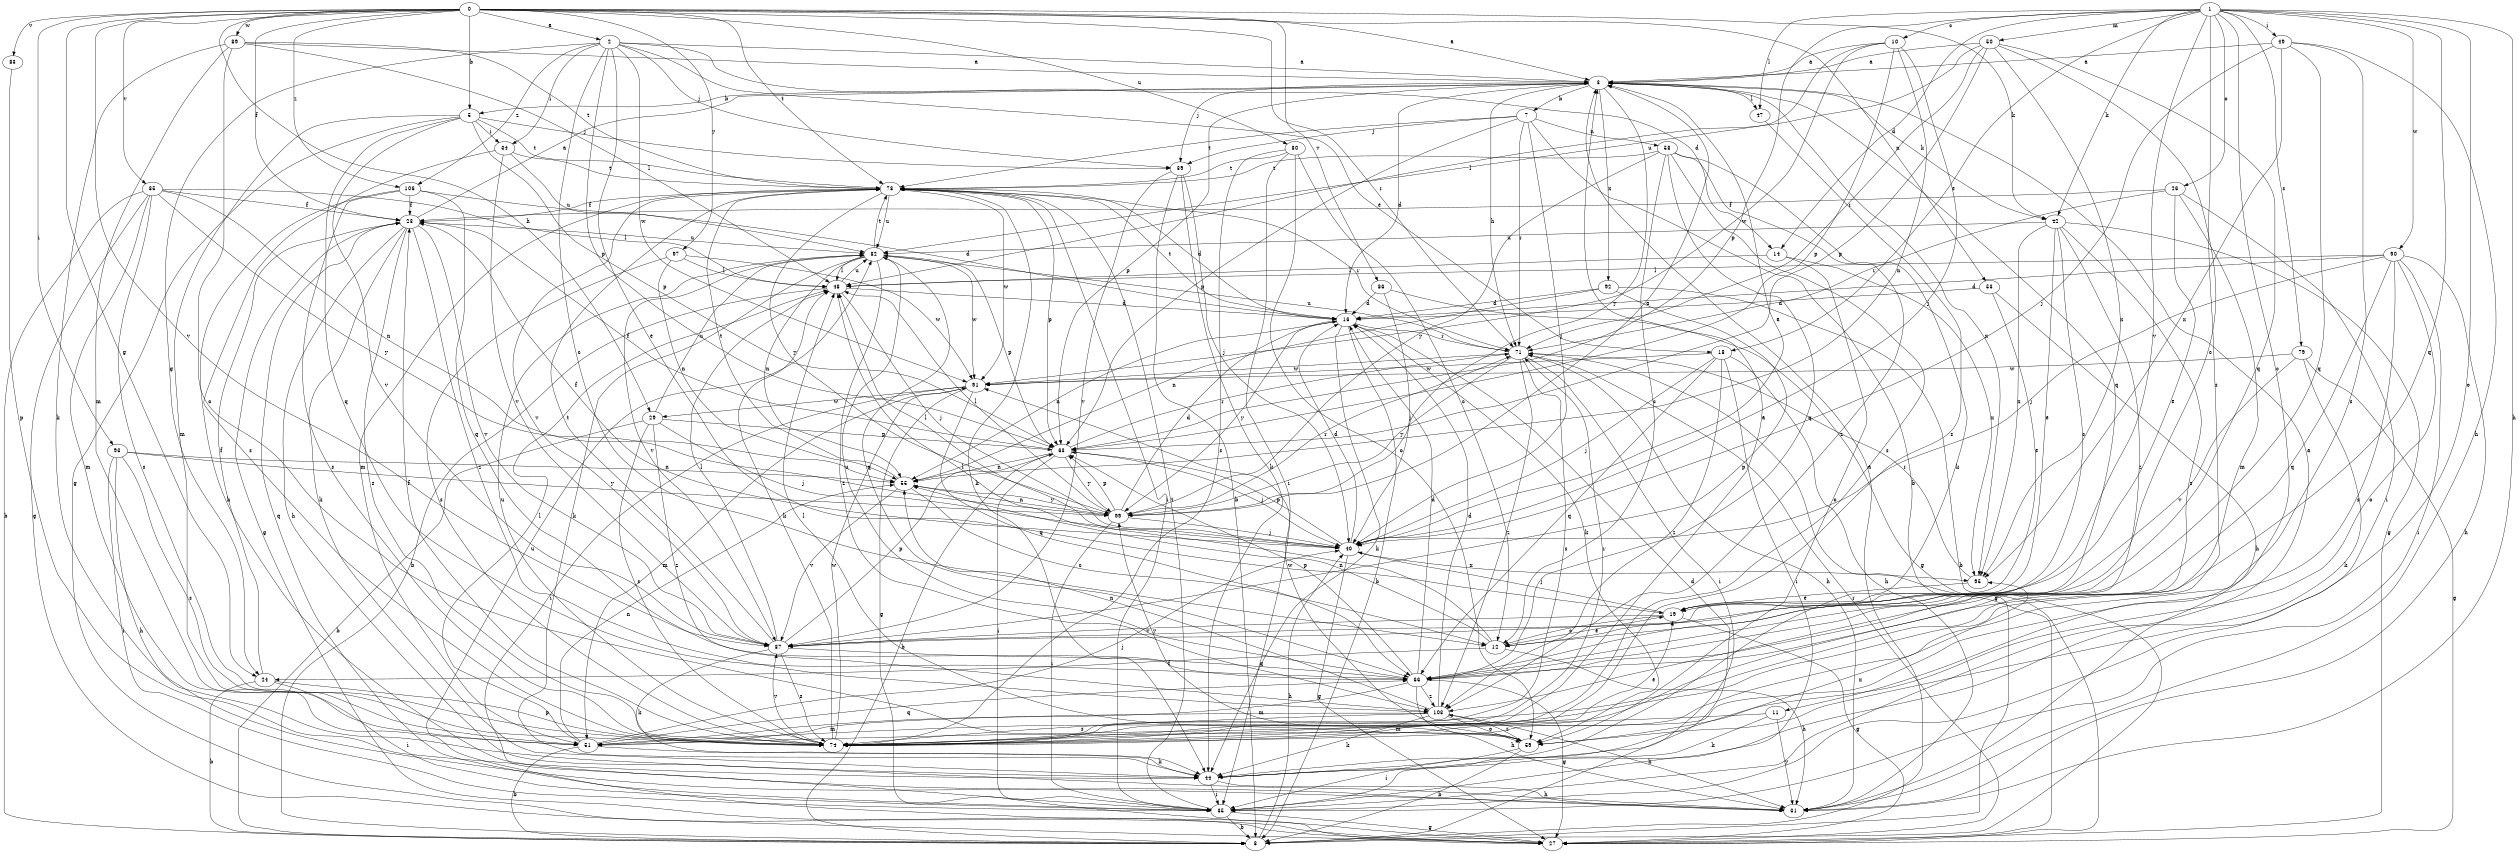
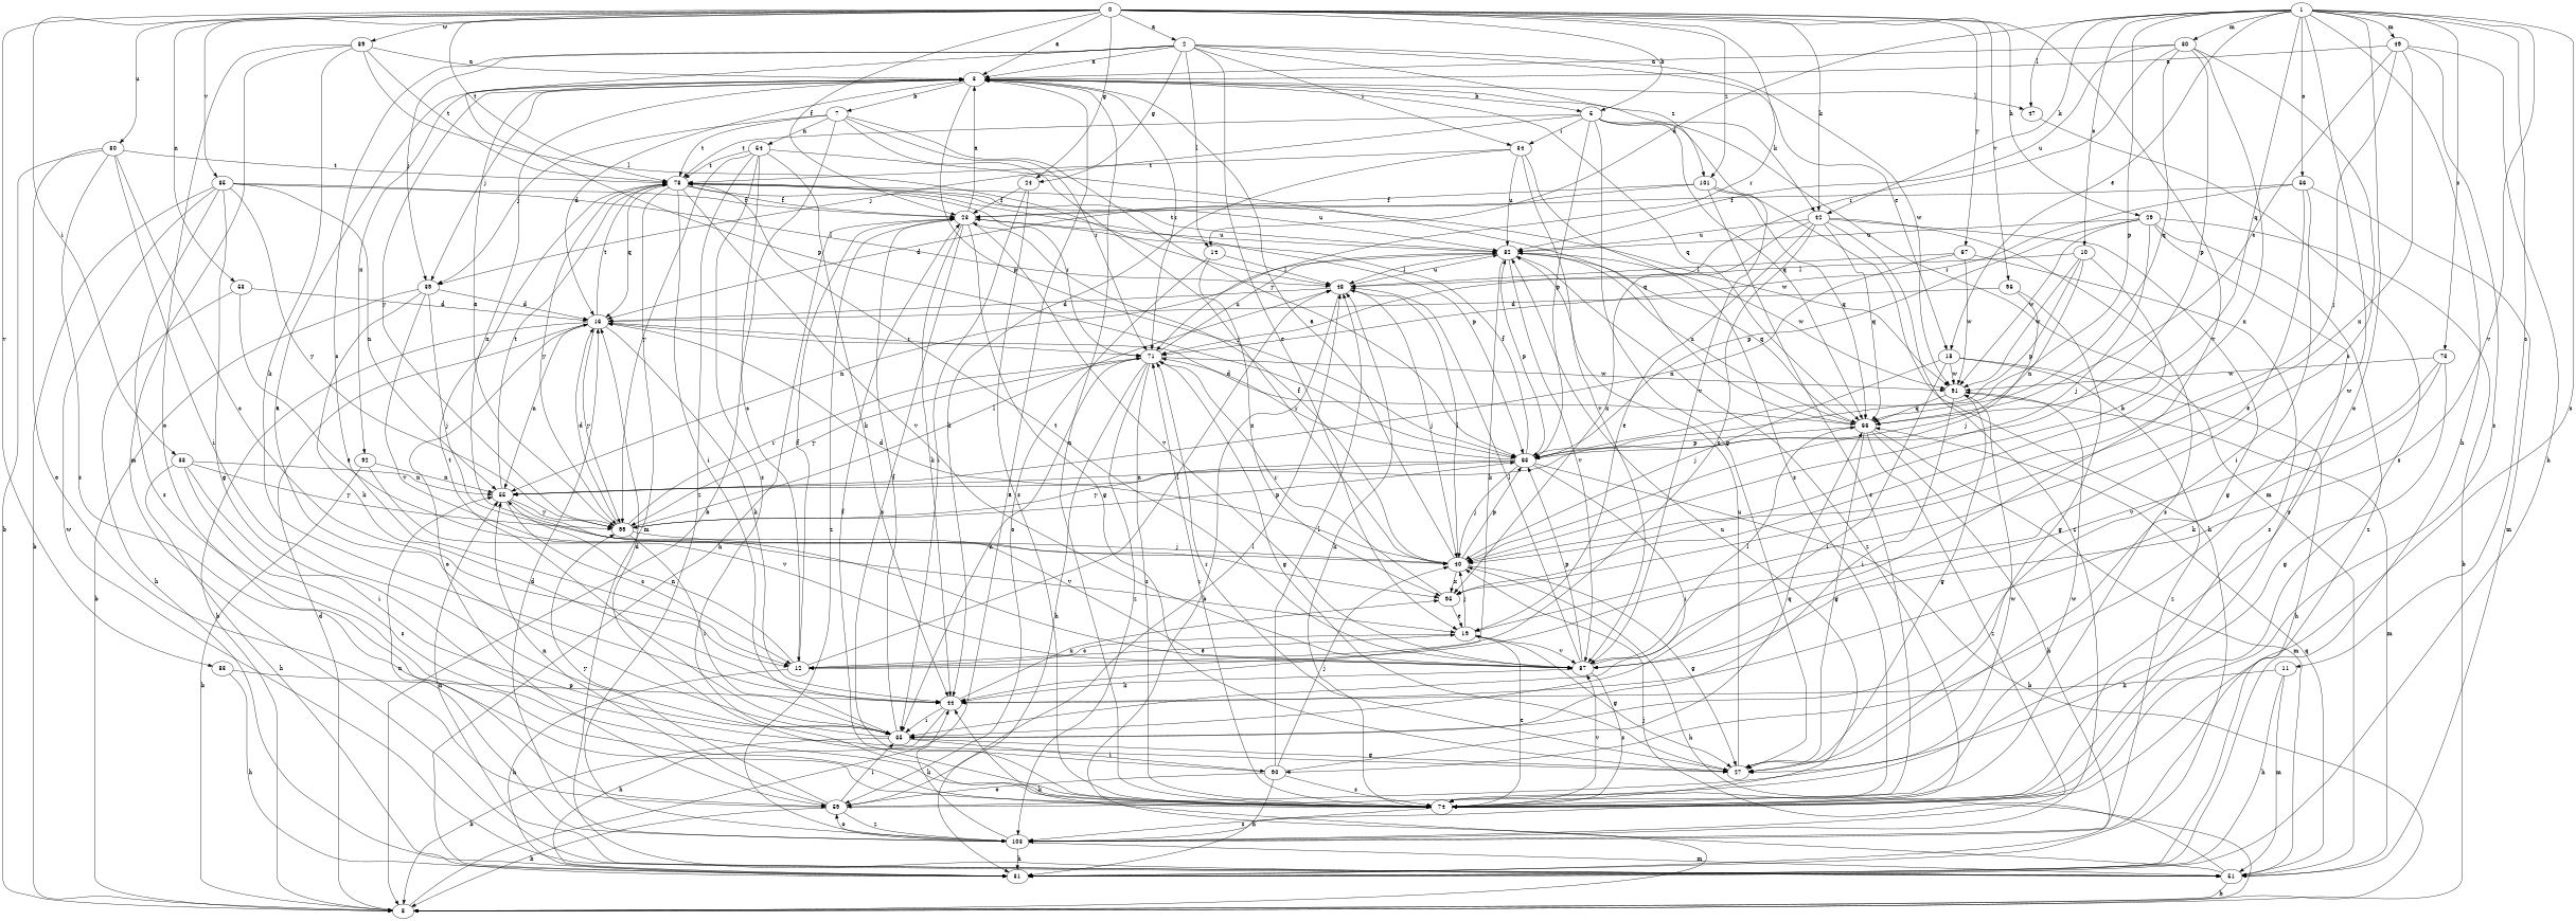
  strict digraph {
    0
    2
    3
    5
    23
    24
    29
-   33 [label=93]
+   33
    42
    53
    71
    78
    80
    83
    85
-   86
+   86 [label=96]
    87
    89
-   97
-   101 [label=106]
+   97 [label=67]
+   101
    14
    18
    63
    12
    19
    34
    39
    91
    47
    66
    7
    16
    92
    95
    99
    27
    51
    31
    74
    44
    103
    82
    35
    8
    40
    55
    59
    48
    1
    10
    11
    49
-   50
-   56 [label=26]
-   73 [label=79]
+   50 [label=30]
+   56
+   73
    90
-   54 [label=58]
+   54
    0 -> 2 [label=a]
    0 -> 3 [label=a]
    0 -> 5 [label=b]
    0 -> 23 [label=f]
    0 -> 24 [label=g]
    0 -> 29 [label=h]
    0 -> 33 [label=i]
    0 -> 42 [label=k]
    0 -> 53 [label=n]
    0 -> 71 [label=r]
    0 -> 78 [label=t]
    0 -> 80 [label=u]
    0 -> 83 [label=v]
    0 -> 85 [label=v]
    0 -> 86 [label=v]
    0 -> 87 [label=v]
    0 -> 89 [label=w]
    0 -> 97 [label=y]
    0 -> 101 [label=z]
    2 -> 3 [label=a]
    2 -> 24 [label=g]
    2 -> 101 [label=z]
-   2 -> 14 [label=d]
+   2 -> 14 [label=l]
    2 -> 18 [label=e]
    2 -> 63 [label=p]
    2 -> 12 [label=c]
    2 -> 19 [label=e]
    2 -> 34 [label=i]
    2 -> 39 [label=j]
    2 -> 91 [label=w]
    3 -> 5 [label=b]
    3 -> 42 [label=k]
-   3 -> 71 [label=h]
+   3 -> 71 [label=r]
    3 -> 63 [label=p]
    3 -> 39 [label=j]
    3 -> 47 [label=l]
    3 -> 66 [label=q]
    3 -> 7 [label=b]
    3 -> 16 [label=d]
    3 -> 92 [label=x]
    3 -> 95 [label=x]
    3 -> 99 [label=y]
    5 -> 78 [label=t]
    5 -> 87 [label=v]
    5 -> 63 [label=p]
    5 -> 34 [label=i]
    5 -> 39 [label=j]
    5 -> 66 [label=q]
    5 -> 27 [label=g]
    5 -> 51 [label=m]
    23 -> 3 [label=a]
    23 -> 87 [label=v]
    23 -> 27 [label=g]
    23 -> 31 [label=h]
    23 -> 74 [label=s]
    23 -> 44 [label=k]
    23 -> 103 [label=z]
    23 -> 82 [label=u]
    24 -> 23 [label=f]
-   24 -> 74 [label=p]
+   24 -> 74 [label=s]
    24 -> 35 [label=i]
    29 -> 63 [label=p]
-   91 -> 29 [label=w]
+   29 -> 91 [label=w]
    29 -> 74 [label=s]
    29 -> 103 [label=z]
    29 -> 82 [label=u]
    29 -> 8 [label=b]
    29 -> 40 [label=j]
    33 -> 99 [label=y]
    33 -> 31 [label=h]
    33 -> 74 [label=s]
    33 -> 35 [label=i]
    33 -> 55 [label=n]
    42 -> 12 [label=c]
    42 -> 19 [label=e]
-   18 -> 66 [label=q]
+   42 -> 66 [label=q]
    42 -> 95 [label=x]
    42 -> 27 [label=g]
    42 -> 74 [label=s]
    42 -> 103 [label=z]
    42 -> 82 [label=u]
    53 -> 19 [label=e]
    53 -> 16 [label=d]
    53 -> 31 [label=h]
    71 -> 91 [label=w]
    71 -> 99 [label=y]
    71 -> 27 [label=g]
    71 -> 31 [label=h]
    71 -> 74 [label=s]
    71 -> 103 [label=z]
    71 -> 82 [label=u]
-   71 -> 35 [label=i]
+   71 -> 35 [label=n]
    78 -> 23 [label=f]
    78 -> 71 [label=r]
    78 -> 87 [label=v]
    78 -> 63 [label=p]
    78 -> 91 [label=w]
-   78 -> 16 [label=d]
+   78 -> 16 [label=q]
    78 -> 99 [label=y]
    78 -> 51 [label=m]
    78 -> 82 [label=u]
    78 -> 35 [label=i]
    80 -> 78 [label=t]
    80 -> 12 [label=c]
    80 -> 74 [label=s]
    80 -> 35 [label=i]
-   24 -> 8 [label=b]
+   80 -> 8 [label=b]
    80 -> 59 [label=o]
+   83 -> 31 [label=h]
    83 -> 44 [label=p]
    85 -> 23 [label=f]
    85 -> 99 [label=y]
    85 -> 27 [label=g]
-   85 -> 51 [label=m]
+   85 -> 51 [label=w]
    85 -> 74 [label=s]
    85 -> 8 [label=b]
    85 -> 55 [label=n]
    85 -> 48 [label=l]
    86 -> 16 [label=d]
    86 -> 27 [label=g]
    86 -> 40 [label=j]
    87 -> 78 [label=t]
    87 -> 63 [label=p]
-   87 -> 66 [label=q]
+   87 -> 66 [label=l]
    87 -> 74 [label=s]
    87 -> 44 [label=k]
    87 -> 48 [label=l]
    89 -> 3 [label=a]
    89 -> 78 [label=t]
    89 -> 51 [label=m]
    89 -> 44 [label=k]
    89 -> 59 [label=o]
    89 -> 48 [label=l]
    97 -> 91 [label=w]
    97 -> 74 [label=s]
    97 -> 55 [label=n]
    97 -> 48 [label=l]
    101 -> 23 [label=f]
    101 -> 66 [label=q]
    101 -> 16 [label=d]
    101 -> 31 [label=h]
    101 -> 74 [label=s]
    14 -> 95 [label=x]
    14 -> 59 [label=o]
    14 -> 48 [label=l]
    18 -> 91 [label=w]
    18 -> 31 [label=h]
    18 -> 103 [label=z]
    18 -> 35 [label=i]
    18 -> 40 [label=j]
    63 -> 23 [label=f]
    63 -> 71 [label=r]
    63 -> 99 [label=y]
    63 -> 35 [label=i]
    63 -> 8 [label=b]
    63 -> 40 [label=j]
    63 -> 55 [label=n]
-   12 -> 24 [label=f]
+   12 -> 23 [label=f]
    12 -> 19 [label=e]
    12 -> 31 [label=h]
    12 -> 55 [label=n]
    12 -> 48 [label=l]
    19 -> 87 [label=v]
    19 -> 12 [label=c]
    19 -> 27 [label=g]
    19 -> 40 [label=j]
    34 -> 78 [label=t]
    34 -> 87 [label=v]
    34 -> 74 [label=s]
-   78 -> 44 [label=k]
+   34 -> 44 [label=k]
    34 -> 82 [label=u]
    39 -> 87 [label=v]
    39 -> 44 [label=k]
    39 -> 8 [label=b]
    39 -> 40 [label=j]
    91 -> 66 [label=q]
    91 -> 27 [label=g]
    91 -> 51 [label=m]
    91 -> 35 [label=i]
    47 -> 74 [label=s]
    66 -> 63 [label=p]
    66 -> 16 [label=d]
    66 -> 27 [label=g]
    66 -> 51 [label=m]
    66 -> 31 [label=h]
    66 -> 103 [label=z]
    66 -> 82 [label=u]
    7 -> 71 [label=r]
    7 -> 78 [label=t]
-   7 -> 63 [label=p]
+   7 -> 63 [label=y]
    7 -> 39 [label=j]
    7 -> 8 [label=b]
    7 -> 40 [label=j]
    7 -> 54 [label=n]
    16 -> 71 [label=r]
    16 -> 78 [label=t]
    16 -> 99 [label=y]
    16 -> 44 [label=k]
    16 -> 8 [label=b]
    16 -> 55 [label=n]
-   16 -> 59 [label=k]
-   92 -> 87 [label=p]
-   92 -> 16 [label=d]
+   16 -> 59 [label=o]
+   92 -> 87 [label=v]
+   39 -> 16 [label=d]
    92 -> 8 [label=b]
    92 -> 55 [label=n]
    95 -> 71 [label=r]
    95 -> 19 [label=e]
    99 -> 3 [label=a]
    99 -> 71 [label=r]
    99 -> 63 [label=p]
    99 -> 16 [label=d]
    99 -> 35 [label=i]
    99 -> 40 [label=j]
-   99 -> 55 [label=n]
+   59 -> 55 [label=n]
    99 -> 48 [label=l]
    27 -> 71 [label=r]
    27 -> 82 [label=u]
    51 -> 66 [label=q]
    51 -> 44 [label=k]
    51 -> 8 [label=b]
    51 -> 40 [label=j]
    51 -> 55 [label=n]
-   51 -> 48 [label=l]
    74 -> 3 [label=a]
    74 -> 23 [label=f]
    74 -> 71 [label=r]
    74 -> 87 [label=v]
    74 -> 19 [label=e]
    74 -> 91 [label=w]
    74 -> 82 [label=u]
    74 -> 48 [label=k]
    44 -> 95 [label=x]
    44 -> 31 [label=h]
    44 -> 35 [label=i]
    103 -> 16 [label=d]
    103 -> 51 [label=m]
    103 -> 31 [label=h]
-   103 -> 74 [label=s]
+   74 -> 103 [label=s]
    103 -> 44 [label=k]
    103 -> 55 [label=n]
    103 -> 59 [label=o]
    82 -> 78 [label=t]
    82 -> 87 [label=v]
-   82 -> 63 [label=p]
+   63 -> 82 [label=p]
    82 -> 91 [label=w]
    82 -> 66 [label=q]
    82 -> 44 [label=k]
    82 -> 103 [label=z]
    82 -> 55 [label=n]
    82 -> 48 [label=l]
    35 -> 3 [label=a]
-   35 -> 23 [label=q]
+   35 -> 23 [label=f]
    35 -> 78 [label=t]
    35 -> 27 [label=g]
    35 -> 8 [label=b]
    8 -> 3 [label=a]
    8 -> 16 [label=d]
    8 -> 40 [label=h]
    40 -> 3 [label=a]
    40 -> 23 [label=f]
    40 -> 63 [label=p]
    40 -> 16 [label=d]
    40 -> 95 [label=x]
    40 -> 27 [label=g]
    40 -> 48 [label=l]
    55 -> 78 [label=t]
    55 -> 87 [label=v]
    55 -> 12 [label=c]
    55 -> 99 [label=y]
    59 -> 91 [label=w]
    59 -> 99 [label=y]
    59 -> 103 [label=z]
    59 -> 35 [label=i]
    59 -> 8 [label=b]
    59 -> 48 [label=l]
    48 -> 16 [label=d]
    48 -> 82 [label=u]
    48 -> 8 [label=b]
    48 -> 40 [label=j]
    1 -> 42 [label=k]
    1 -> 87 [label=v]
    1 -> 14 [label=d]
    1 -> 18 [label=e]
    1 -> 63 [label=p]
    1 -> 47 [label=l]
    1 -> 66 [label=q]
    1 -> 31 [label=h]
    1 -> 74 [label=s]
    1 -> 59 [label=o]
    1 -> 10 [label=c]
    1 -> 11 [label=c]
-   1 -> 49 [label=i]
+   1 -> 49 [label=m]
    1 -> 50 [label=m]
    1 -> 56 [label=o]
    1 -> 73 [label=s]
    1 -> 90 [label=w]
-   10 -> 3 [label=a]
    10 -> 63 [label=p]
    10 -> 91 [label=w]
-   10 -> 40 [label=j]
+   10 -> 40 [label=b]
    10 -> 55 [label=n]
    10 -> 48 [label=l]
    11 -> 51 [label=m]
-   11 -> 31 [label=y]
+   11 -> 31 [label=h]
    11 -> 44 [label=k]
    49 -> 3 [label=a]
-   49 -> 66 [label=q]
+   49 -> 66 [label=c]
    49 -> 95 [label=x]
    49 -> 31 [label=h]
    49 -> 74 [label=s]
    49 -> 40 [label=j]
    50 -> 3 [label=a]
    50 -> 71 [label=r]
    50 -> 63 [label=p]
    50 -> 12 [label=c]
    50 -> 66 [label=q]
    50 -> 95 [label=x]
    50 -> 82 [label=u]
    56 -> 23 [label=f]
    56 -> 71 [label=r]
    56 -> 19 [label=e]
    56 -> 51 [label=m]
    56 -> 35 [label=i]
    73 -> 87 [label=v]
    73 -> 91 [label=w]
    73 -> 27 [label=g]
    73 -> 44 [label=k]
    90 -> 66 [label=q]
    90 -> 16 [label=d]
    90 -> 31 [label=h]
    90 -> 74 [label=s]
-   90 -> 35 [label=i]
+   35 -> 90 [label=i]
    90 -> 40 [label=j]
    90 -> 59 [label=o]
    90 -> 48 [label=l]
    54 -> 78 [label=t]
    54 -> 12 [label=c]
    54 -> 66 [label=q]
    54 -> 99 [label=y]
    54 -> 74 [label=s]
    54 -> 44 [label=k]
    54 -> 103 [label=z]
  }
